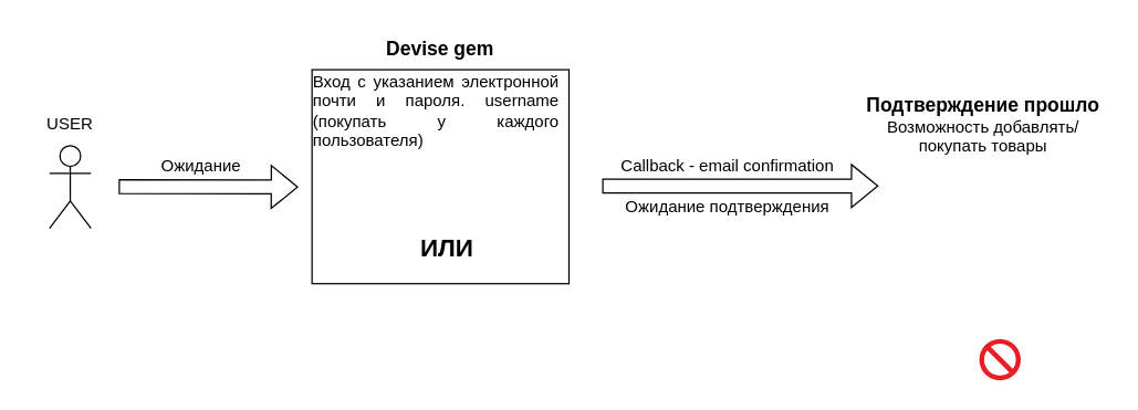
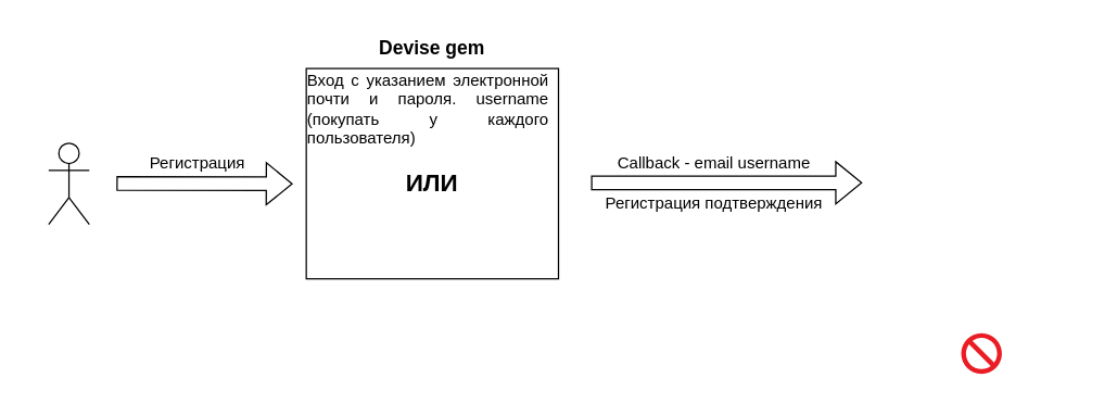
  <mxCell id="0" />
  <mxCell id="1" parent="0" />
  <mxCell id="2" value="" style="rounded=0;whiteSpace=wrap;html=1;" vertex="1" parent="1"><mxGeometry x="225" y="50" width="186" height="155" as="geometry" /></mxCell>
  <mxCell id="3" value="" style="shape=umlActor;verticalLabelPosition=bottom;verticalAlign=top;html=1;outlineConnect=0;" vertex="1" parent="1"><mxGeometry x="35" y="105" width="30" height="60" as="geometry" /></mxCell>
- <mxCell id="4" value="USER" style="text;html=1;align=center;verticalAlign=middle;whiteSpace=wrap;rounded=0;" vertex="1" parent="1"><mxGeometry x="20" y="75" width="60" height="30" as="geometry" /></mxCell>
  <mxCell id="5" value="" style="shape=flexArrow;endArrow=classic;html=1;rounded=0;" edge="1" parent="1"><mxGeometry width="50" height="50" relative="1" as="geometry"><mxPoint x="85" y="134.6" as="sourcePoint" /><mxPoint x="215" y="135" as="targetPoint" /></mxGeometry></mxCell>
- <mxCell id="6" value="Ожидание" style="text;html=1;align=center;verticalAlign=middle;whiteSpace=wrap;rounded=0;" vertex="1" parent="1"><mxGeometry x="115" y="105" width="60" height="30" as="geometry" /></mxCell>
+ <mxCell id="6" value="Регистрация" style="text;html=1;align=center;verticalAlign=middle;whiteSpace=wrap;rounded=0;" vertex="1" parent="1"><mxGeometry x="115" y="105" width="60" height="30" as="geometry" /></mxCell>
  <mxCell id="7" value="&lt;div style=&quot;text-align: left;&quot;&gt;&lt;br&gt;&lt;/div&gt;&lt;div style=&quot;text-align: justify;&quot;&gt;&lt;span style=&quot;background-color: initial;&quot;&gt;Вход с указанием электронной почти и пароля. username (покупать у каждого пользователя)&lt;/span&gt;&lt;/div&gt;&lt;div&gt;&lt;br&gt;&lt;/div&gt;" style="text;html=1;align=center;verticalAlign=middle;whiteSpace=wrap;rounded=0;" vertex="1" parent="1"><mxGeometry x="225" y="45" width="180" height="70" as="geometry" /></mxCell>
- <mxCell id="8" value="&lt;font style=&quot;font-size: 18px;&quot;&gt;&lt;b style=&quot;&quot;&gt;ИЛИ&lt;/b&gt;&lt;/font&gt;" style="text;html=1;align=center;verticalAlign=middle;whiteSpace=wrap;rounded=0;" vertex="1" parent="1"><mxGeometry x="293" y="165" width="60" height="30" as="geometry" /></mxCell>
+ <mxCell id="8" value="&lt;font style=&quot;font-size: 18px;&quot;&gt;&lt;b style=&quot;&quot;&gt;ИЛИ&lt;/b&gt;&lt;/font&gt;" style="text;html=1;align=center;verticalAlign=middle;whiteSpace=wrap;rounded=0;" vertex="1" parent="1"><mxGeometry x="288" y="120" width="60" height="30" as="geometry" /></mxCell>
  <mxCell id="9" value="" style="shape=flexArrow;endArrow=classic;html=1;rounded=0;" edge="1" parent="1"><mxGeometry width="50" height="50" relative="1" as="geometry"><mxPoint x="435" y="134.2" as="sourcePoint" /><mxPoint x="635" y="134.2" as="targetPoint" /></mxGeometry></mxCell>
- <mxCell id="10" value="Callback - email confirmation" style="text;html=1;align=center;verticalAlign=middle;whiteSpace=wrap;rounded=0;" vertex="1" parent="1"><mxGeometry x="441" y="105" width="170" height="30" as="geometry" /></mxCell>
- <mxCell id="11" value="Ожидание подтверждения" style="text;html=1;align=center;verticalAlign=middle;whiteSpace=wrap;rounded=0;" vertex="1" parent="1"><mxGeometry x="431" y="135" width="190" height="30" as="geometry" /></mxCell>
+ <mxCell id="10" value="Callback - email username" style="text;html=1;align=center;verticalAlign=middle;whiteSpace=wrap;rounded=0;" vertex="1" parent="1"><mxGeometry x="441" y="105" width="170" height="30" as="geometry" /></mxCell>
+ <mxCell id="11" value="Регистрация подтверждения" style="text;html=1;align=center;verticalAlign=middle;whiteSpace=wrap;rounded=0;" vertex="1" parent="1"><mxGeometry x="431" y="135" width="190" height="30" as="geometry" /></mxCell>
  <mxCell id="12" value="" style="shape=image;html=1;verticalAlign=top;verticalLabelPosition=bottom;labelBackgroundColor=#ffffff;imageAspect=0;aspect=fixed;image=https://cdn3.iconfinder.com/data/icons/miscellaneous-80/60/check-128.png" vertex="1" parent="1"><mxGeometry x="696.5" y="35" width="29" height="29" as="geometry" /></mxCell>
- <mxCell id="13" value="&lt;font style=&quot;font-size: 14px;&quot;&gt;&lt;b&gt;Подтверждение прошло&lt;/b&gt;&lt;/font&gt;&lt;br&gt;Возможность добавлять/покупать товары" style="text;html=1;align=center;verticalAlign=middle;whiteSpace=wrap;rounded=0;" vertex="1" parent="1"><mxGeometry x="621" y="75" width="180" height="30" as="geometry" /></mxCell>
  <mxCell id="14" value="" style="sketch=0;aspect=fixed;pointerEvents=1;shadow=0;dashed=0;html=1;strokeColor=none;labelPosition=center;verticalLabelPosition=bottom;verticalAlign=top;align=center;shape=mxgraph.mscae.enterprise.not_allowed;fillColor=#EA1C24;" vertex="1" parent="1"><mxGeometry x="708" y="245" width="30" height="30" as="geometry" /></mxCell>
  <mxCell id="15" value="&lt;b style=&quot;text-align: left; background-color: initial; font-size: 14px;&quot;&gt;Devise gem&lt;/b&gt;" style="text;html=1;align=center;verticalAlign=middle;whiteSpace=wrap;rounded=0;" vertex="1" parent="1"><mxGeometry x="270" y="20" width="96" height="30" as="geometry" /></mxCell>
